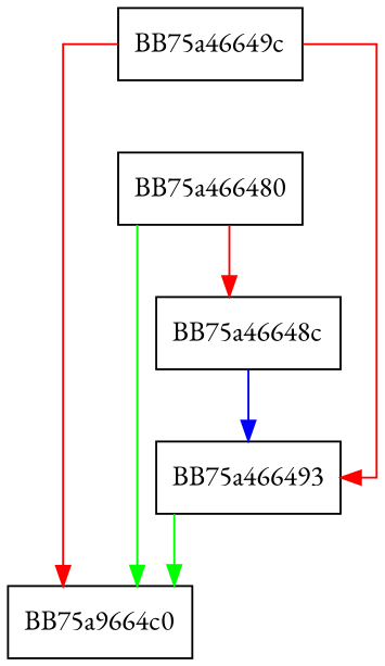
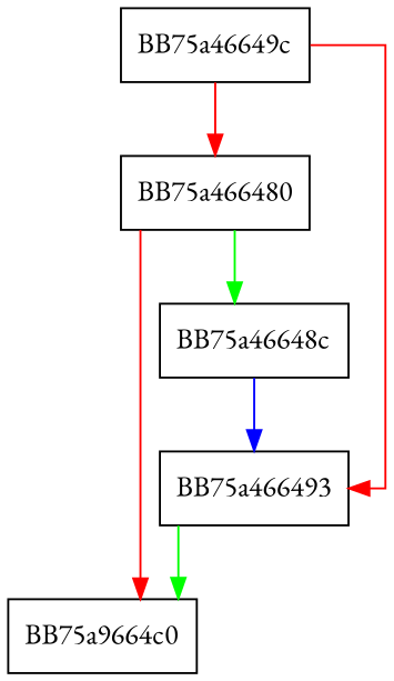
  digraph {
    fontname="EB Garamond"
    splines=ortho
    node [fontname="EB Garamond" shape=box]
    edge [color=red fontname="EB Garamond"]
    n1 [label=BB75a9664c0]
    BB75a466480
    BB75a46648c
    BB75a466493
    BB75a46649c
-   BB75a466480 -> n1 [color=green]
-   BB75a466480 -> BB75a46648c
+   BB75a466480 -> n1
+   BB75a466480 -> BB75a46648c [color=green]
    BB75a46648c -> BB75a466493 [color=blue]
    BB75a466493 -> n1 [color=green]
-   BB75a46649c -> n1
+   BB75a46649c -> BB75a466480
    BB75a46649c -> BB75a466493
  }
